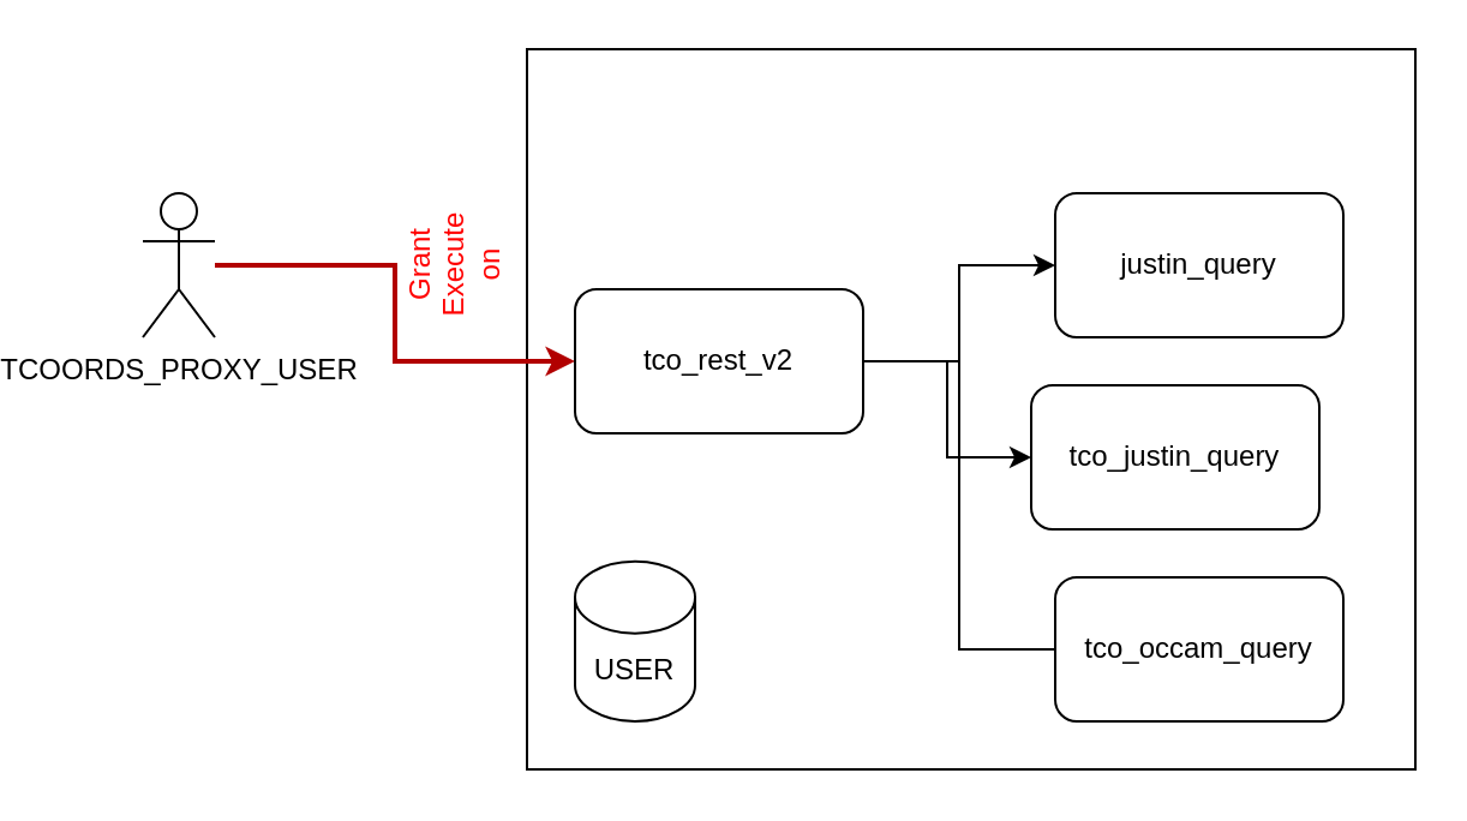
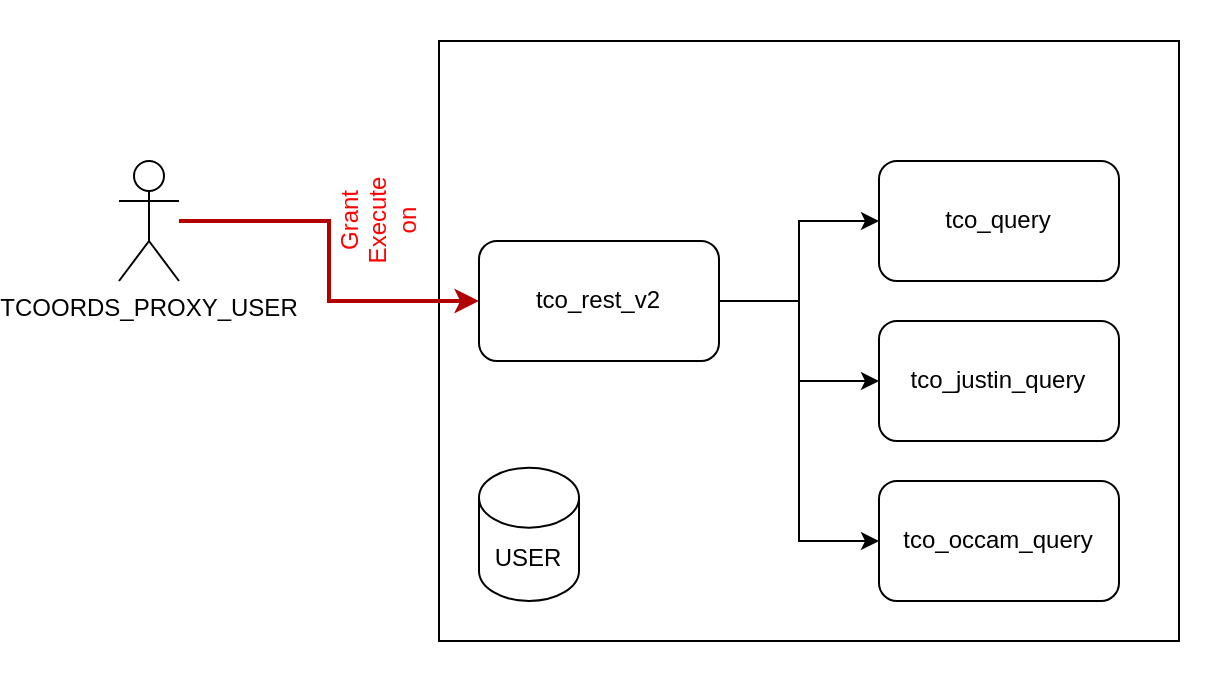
  <mxCell id="0" />
  <mxCell id="1" parent="0" />
  <mxCell id="2" value="" style="rounded=0;whiteSpace=wrap;html=1;" parent="1" vertex="1"><mxGeometry x="180" y="20" width="370" height="300" as="geometry" /></mxCell>
  <mxCell id="3" value="TCOORDS_PROXY_USER" style="shape=umlActor;verticalLabelPosition=bottom;verticalAlign=top;html=1;outlineConnect=0;" parent="1" vertex="1"><mxGeometry x="20" y="80" width="30" height="60" as="geometry" /></mxCell>
  <mxCell id="4" value="" style="edgeStyle=orthogonalEdgeStyle;rounded=0;orthogonalLoop=1;jettySize=auto;html=1;entryX=0;entryY=0.5;entryDx=0;entryDy=0;" parent="1" source="7" target="10" edge="1"><mxGeometry relative="1" as="geometry" /></mxCell>
- <mxCell id="5" value="" style="edgeStyle=orthogonalEdgeStyle;rounded=0;orthogonalLoop=1;jettySize=auto;html=1;entryX=0;entryY=0.5;entryDx=0;entryDy=0;endArrow=none;" parent="1" source="7" target="11" edge="1"><mxGeometry relative="1" as="geometry" /></mxCell>
+ <mxCell id="5" value="" style="edgeStyle=orthogonalEdgeStyle;rounded=0;orthogonalLoop=1;jettySize=auto;html=1;entryX=0;entryY=0.5;entryDx=0;entryDy=0;" parent="1" source="7" target="11" edge="1"><mxGeometry relative="1" as="geometry" /></mxCell>
  <mxCell id="6" value="" style="edgeStyle=orthogonalEdgeStyle;rounded=0;orthogonalLoop=1;jettySize=auto;html=1;fillColor=#e51400;strokeColor=#B20000;strokeWidth=2;" parent="1" source="3" target="7" edge="1"><mxGeometry relative="1" as="geometry" /></mxCell>
  <mxCell id="7" value="tco_rest_v2" style="rounded=1;whiteSpace=wrap;html=1;" parent="1" vertex="1"><mxGeometry x="200" y="120" width="120" height="60" as="geometry" /></mxCell>
  <mxCell id="8" value="" style="edgeStyle=orthogonalEdgeStyle;rounded=0;orthogonalLoop=1;jettySize=auto;html=1;" parent="1" source="7" target="9" edge="1"><mxGeometry relative="1" as="geometry" /></mxCell>
- <mxCell id="9" value="justin_query" style="rounded=1;whiteSpace=wrap;html=1;" parent="1" vertex="1"><mxGeometry x="400" y="80" width="120" height="60" as="geometry" /></mxCell>
- <mxCell id="10" value="tco_justin_query" style="rounded=1;whiteSpace=wrap;html=1;" parent="1" vertex="1"><mxGeometry x="390" y="160" width="120" height="60" as="geometry" /></mxCell>
+ <mxCell id="9" value="tco_query" style="rounded=1;whiteSpace=wrap;html=1;" parent="1" vertex="1"><mxGeometry x="400" y="80" width="120" height="60" as="geometry" /></mxCell>
+ <mxCell id="10" value="tco_justin_query" style="rounded=1;whiteSpace=wrap;html=1;" parent="1" vertex="1"><mxGeometry x="400" y="160" width="120" height="60" as="geometry" /></mxCell>
  <mxCell id="11" value="tco_occam_query" style="rounded=1;whiteSpace=wrap;html=1;" parent="1" vertex="1"><mxGeometry x="400" y="240" width="120" height="60" as="geometry" /></mxCell>
  <mxCell id="12" value="USER" style="shape=cylinder3;whiteSpace=wrap;html=1;boundedLbl=1;backgroundOutline=1;size=15;" parent="1" vertex="1"><mxGeometry x="200" y="233.33" width="50" height="66.67" as="geometry" /></mxCell>
  <mxCell id="13" value="Grant&lt;div&gt;Execute on&lt;/div&gt;" style="text;strokeColor=none;align=center;fillColor=none;html=1;verticalAlign=middle;whiteSpace=wrap;rounded=0;rotation=-90;fontColor=#ff0000;" parent="1" vertex="1"><mxGeometry x="120" y="85.83" width="60" height="48.34" as="geometry" /></mxCell>
